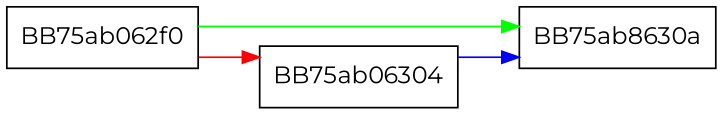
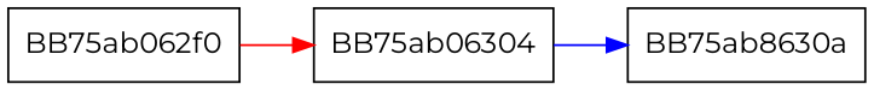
  digraph {
    fontname=Montserrat
    rankdir=LR
    splines=ortho
    node [fontname=Montserrat shape=box]
    edge [fontname=Montserrat]
    n1 [label=BB75ab8630a]
    BB75ab062f0
    BB75ab06304
-   BB75ab062f0 -> n1 [color=green]
    BB75ab062f0 -> BB75ab06304 [color=red]
    BB75ab06304 -> n1 [color=blue]
  }
